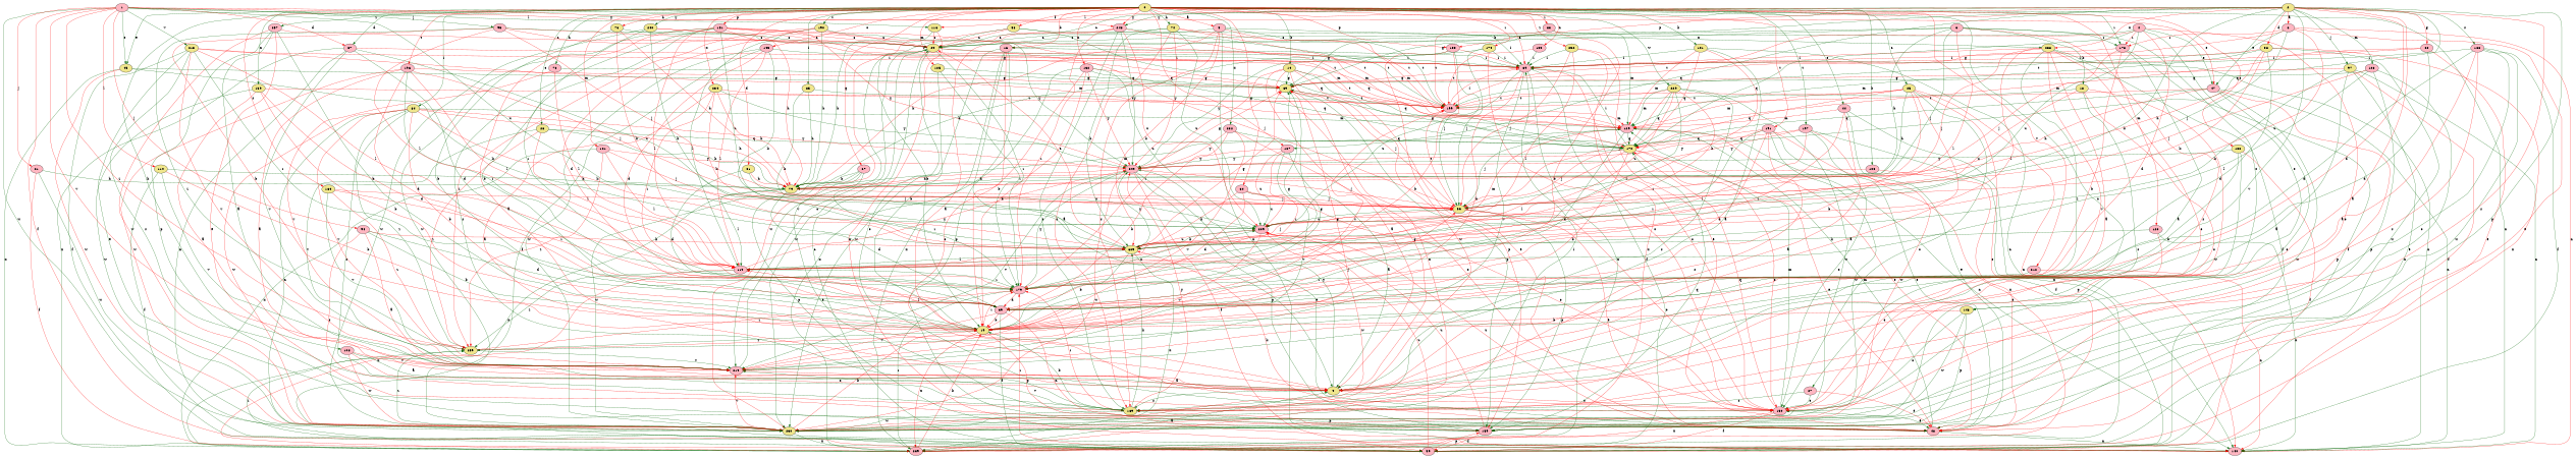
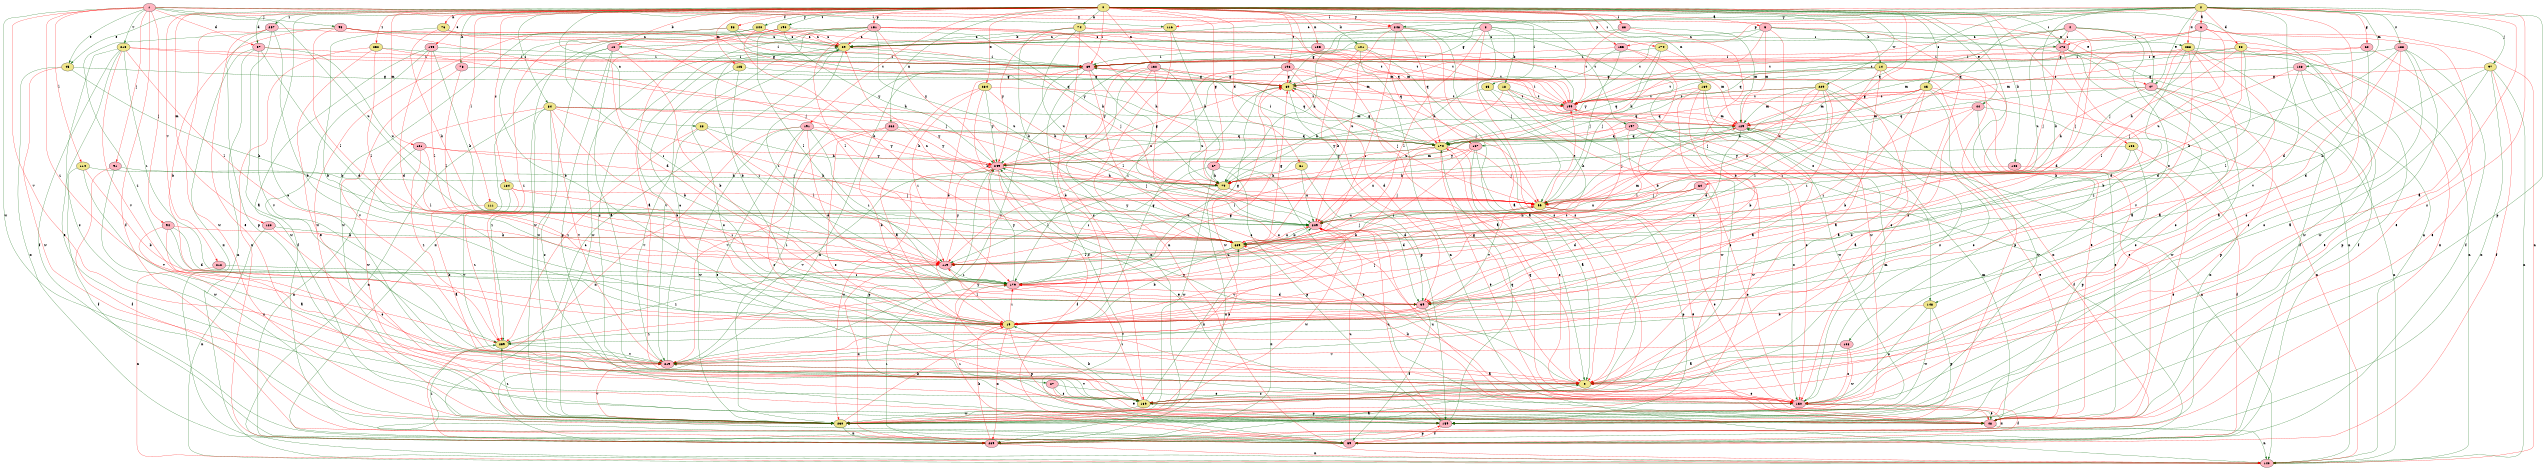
  strict digraph {
    node [fillcolor=lightpink style=filled]
    edge [color=red]
    0 [fillcolor=khaki]
    5
    14 [fillcolor=khaki]
    16
    25 [fillcolor=khaki]
    27
    28 [fillcolor=khaki]
    31 [fillcolor=khaki]
    37
    44
    45 [fillcolor=khaki]
    58 [fillcolor=khaki]
    64
    67
    74 [fillcolor=khaki]
    76 [fillcolor=khaki]
    78
    83
    84 [fillcolor=khaki]
    85 [fillcolor=khaki]
    89
    101 [fillcolor=khaki]
    103
    108
+   111 [fillcolor=khaki]
    120
    121
    125 [fillcolor=khaki]
    132
    135
    139 [fillcolor=khaki]
    140
    145
    151
    155
    167
    174 [fillcolor=khaki]
    178
    184 [fillcolor=khaki]
    186 [fillcolor=khaki]
    190 [fillcolor=khaki]
    191
    196
    197
    212
    229 [fillcolor=khaki]
    232
    234 [fillcolor=khaki]
    240 [fillcolor=khaki]
    248
    252 [fillcolor=khaki]
    257
    29 [fillcolor=khaki]
    n54 [fillcolor=khaki label=609]
    189 [fillcolor=khaki]
    238 [fillcolor=khaki]
    79 [fillcolor=khaki]
    199
    129
    9 [fillcolor=khaki]
    69 [fillcolor=khaki]
    159
    170 [fillcolor=khaki]
    48
    179
    239
    230 [fillcolor=khaki]
    19 [fillcolor=khaki]
    150
    219
    259 [fillcolor=khaki]
    119
    209
    39
    99 [fillcolor=khaki]
    249
    59
    1
    47
-   91 [label=21]
+   91
    94
    95
    114 [fillcolor=khaki]
    116 [fillcolor=khaki]
    213 [fillcolor=khaki]
    2 [fillcolor=khaki]
    6
    38 [fillcolor=khaki]
    68
    97 [fillcolor=khaki]
    128
    188
    3
    18 [fillcolor=khaki]
    148 [fillcolor=khaki]
    4
    0 -> 5 [label=a]
    0 -> 14 [color=darkgreen label=b]
    0 -> 16 [label=b]
    0 -> 25 [color=darkgreen label=c]
    0 -> 27 [color=darkgreen label=c]
    0 -> 28 [color=darkgreen label=c]
    0 -> 31 [label=d]
    0 -> 37 [color=darkgreen label=d]
    0 -> 44 [color=darkgreen label=e]
    0 -> 45 [color=darkgreen label=e]
    0 -> 58 [label=f]
    0 -> 64 [label=g]
    0 -> 67 [label=g]
    0 -> 74 [color=darkgreen label=h]
    0 -> 76 [label=h]
    0 -> 78 [color=darkgreen label=h]
    0 -> 83 [label=i]
    0 -> 84 [color=darkgreen label=i]
    0 -> 85 [color=darkgreen label=i]
    0 -> 89 [label=i]
    0 -> 101 [color=darkgreen label=k]
    0 -> 103 [color=darkgreen label=k]
    0 -> 108 [color=darkgreen label=k]
+   0 -> 111 [label=l]
    0 -> 120 [label=m]
    0 -> 121 [label=m]
    0 -> 125 [label=m]
    0 -> 132 [label=n]
    0 -> 135 [label=n]
    0 -> 139 [color=darkgreen label=n]
    0 -> 140 [color=darkgreen label=n]
    0 -> 145 [label=o]
    0 -> 151 [label=p]
    0 -> 155 [label=p]
    0 -> 167 [label=q]
    0 -> 174 [label=r]
    0 -> 178 [color=darkgreen label=r]
    0 -> 184 [label=s]
    0 -> 186 [label=s]
    0 -> 190 [color=darkgreen label=t]
    0 -> 191 [label=t]
    0 -> 196 [label=t]
    0 -> 197 [color=darkgreen label=t]
    0 -> 212 [label=v]
    0 -> 229 [color=darkgreen label=w]
    0 -> 232 [color=darkgreen label=x]
    0 -> 234 [label=x]
    0 -> 240 [color=darkgreen label=y]
    0 -> 248 [label=y]
    0 -> 252 [label=z]
    0 -> 257 [color=darkgreen label=z]
    5 -> 140 [color=darkgreen label=n]
    5 -> 29 [color=darkgreen label=c]
    5 -> n54 [label=k]
    5 -> 189 [label=s]
    5 -> 238 [color=darkgreen label=x]
    5 -> 79 [label=h]
    5 -> 199 [color=darkgreen label=t]
    5 -> 129 [label=m]
    14 -> 199 [label=t]
    14 -> 9 [label=a]
    14 -> 69 [color=darkgreen label=g]
    14 -> 159 [label=p]
    14 -> 170 [color=darkgreen label=q]
    14 -> 48 [label=e]
    14 -> 179 [label=r]
    14 -> 239 [label=x]
    16 -> 89 [color=darkgreen label=i]
    16 -> 9 [color=darkgreen label=a]
    16 -> 159 [color=darkgreen label=p]
    16 -> 239 [color=darkgreen label=x]
    16 -> 230 [color=darkgreen label=w]
    16 -> 19 [label=b]
    25 -> 140 [label=n]
    25 -> 79 [color=darkgreen label=h]
    25 -> 199 [label=t]
    25 -> 129 [label=m]
    25 -> 9 [label=a]
    25 -> 170 [label=q]
    25 -> 48 [label=e]
    25 -> 19 [label=b]
    25 -> 150 [color=darkgreen label=o]
    27 -> 189 [color=darkgreen label=s]
    27 -> 48 [label=e]
    27 -> 150 [color=darkgreen label=o]
    28 -> 79 [color=darkgreen label=h]
    28 -> 170 [color=darkgreen label=q]
    28 -> 219 [color=darkgreen label=v]
    28 -> 259 [label=z]
    28 -> 119 [label=l]
    31 -> 79 [label=h]
    31 -> 209 [color=darkgreen label=u]
    31 -> 39 [color=darkgreen label=d]
    37 -> 89 [label=i]
    37 -> 140 [color=darkgreen label=n]
    37 -> 239 [color=darkgreen label=x]
    37 -> 219 [color=darkgreen label=v]
    37 -> 209 [color=darkgreen label=u]
    37 -> 39 [color=darkgreen label=d]
    44 -> 129 [label=m]
    44 -> 9 [label=a]
    44 -> 48 [color=darkgreen label=e]
    44 -> 179 [label=r]
    44 -> 239 [color=darkgreen label=x]
    45 -> n54 [color=darkgreen label=k]
    45 -> 69 [color=darkgreen label=g]
    45 -> 239 [color=darkgreen label=x]
    45 -> 230 [label=w]
    58 -> 89 [color=darkgreen label=i]
    58 -> 29 [label=c]
    58 -> 170 [color=darkgreen label=q]
    58 -> 230 [label=w]
    58 -> 19 [color=darkgreen label=b]
    64 -> n54 [label=k]
    64 -> 150 [label=o]
    64 -> 209 [color=darkgreen label=u]
    64 -> 39 [label=d]
    64 -> 99 [label=j]
    67 -> 79 [color=darkgreen label=h]
    67 -> 159 [color=darkgreen label=p]
    67 -> 48 [color=darkgreen label=e]
    67 -> 179 [color=darkgreen label=r]
    67 -> 230 [color=darkgreen label=w]
    74 -> 29 [color=darkgreen label=c]
    74 -> n54 [color=darkgreen label=k]
    74 -> 189 [label=s]
    74 -> 199 [label=t]
    74 -> 129 [label=m]
    74 -> 209 [color=darkgreen label=u]
    74 -> 249 [label=y]
    76 -> 29 [color=darkgreen label=c]
    76 -> n54 [label=k]
    76 -> 79 [label=h]
    76 -> 19 [color=darkgreen label=b]
    78 -> 69 [color=darkgreen label=g]
    78 -> 219 [label=v]
    78 -> 119 [label=l]
    83 -> 29 [color=darkgreen label=c]
    83 -> 199 [label=t]
    83 -> 129 [color=darkgreen label=m]
    83 -> 19 [label=b]
    84 -> 140 [color=darkgreen label=n]
    84 -> n54 [label=k]
    84 -> 189 [color=darkgreen label=s]
    84 -> 79 [label=h]
    84 -> 129 [color=darkgreen label=m]
    84 -> 230 [label=w]
    84 -> 19 [label=b]
    84 -> 219 [label=v]
    84 -> 259 [color=darkgreen label=z]
    84 -> 249 [label=y]
    85 -> n54 [color=darkgreen label=k]
    85 -> 79 [color=darkgreen label=h]
    85 -> 199 [color=darkgreen label=t]
    89 -> 69 [label=g]
    89 -> 239 [color=darkgreen label=x]
    89 -> 19 [label=b]
    89 -> 150 [label=o]
    89 -> 219 [color=darkgreen label=v]
    89 -> 209 [color=darkgreen label=u]
    89 -> 59 [color=darkgreen label=f]
    101 -> 89 [color=darkgreen label=i]
    101 -> 140 [color=darkgreen label=n]
    101 -> n54 [label=k]
    101 -> 129 [label=m]
    101 -> 9 [color=darkgreen label=a]
    101 -> 170 [label=q]
    103 -> 79 [label=h]
    103 -> 48 [label=e]
    108 -> 9 [color=darkgreen label=a]
    108 -> 230 [label=w]
    108 -> 150 [label=o]
    108 -> 219 [label=v]
+   111 -> 9 [label=a]
+   111 -> 209 [color=darkgreen label=u]
    120 -> 140 [color=darkgreen label=n]
    120 -> n54 [color=darkgreen label=k]
    120 -> 150 [label=o]
    121 -> 239 [color=darkgreen label=x]
    121 -> 259 [label=z]
    121 -> 119 [label=l]
    121 -> 99 [label=j]
    121 -> 249 [label=y]
    125 -> 69 [color=darkgreen label=g]
    125 -> 179 [color=darkgreen label=r]
    125 -> 19 [color=darkgreen label=b]
    132 -> 69 [label=g]
    132 -> 170 [color=darkgreen label=q]
    132 -> 239 [color=darkgreen label=x]
    132 -> 19 [label=b]
    132 -> 150 [label=o]
    132 -> 209 [color=darkgreen label=u]
    132 -> 249 [label=y]
    135 -> 89 [color=darkgreen label=i]
    135 -> 199 [label=t]
    139 -> 199 [label=t]
    139 -> 9 [label=a]
    139 -> 230 [color=darkgreen label=w]
    139 -> 19 [label=b]
    139 -> 39 [label=d]
    145 -> 89 [color=darkgreen label=i]
    145 -> n54 [color=darkgreen label=k]
    145 -> 230 [color=darkgreen label=w]
    145 -> 119 [label=l]
    145 -> 39 [label=d]
    145 -> 59 [color=darkgreen label=f]
    151 -> 29 [label=c]
    151 -> 189 [color=darkgreen label=s]
    151 -> 79 [label=h]
    151 -> 199 [label=t]
    151 -> 129 [label=m]
    151 -> 9 [label=a]
    151 -> 230 [color=darkgreen label=w]
    151 -> 19 [color=darkgreen label=b]
    151 -> 119 [label=l]
    151 -> 209 [color=darkgreen label=u]
    151 -> 249 [label=y]
    155 -> 89 [label=i]
    155 -> 79 [color=darkgreen label=h]
    155 -> 230 [label=w]
    155 -> 19 [label=b]
    155 -> 99 [color=darkgreen label=j]
    167 -> 9 [color=darkgreen label=a]
    167 -> 179 [label=r]
    167 -> 219 [color=darkgreen label=v]
    167 -> 209 [label=u]
    167 -> 249 [label=y]
    174 -> 89 [color=darkgreen label=i]
    174 -> 150 [label=o]
    174 -> 99 [color=darkgreen label=j]
    174 -> 249 [color=darkgreen label=y]
    178 -> 89 [label=i]
    178 -> 9 [color=darkgreen label=a]
    178 -> 19 [label=b]
    178 -> 99 [label=j]
    178 -> 59 [color=darkgreen label=f]
    184 -> 179 [label=r]
    184 -> 219 [color=darkgreen label=v]
    184 -> 259 [label=z]
    184 -> 99 [label=j]
    186 -> 159 [color=darkgreen label=p]
    186 -> 19 [color=darkgreen label=b]
    186 -> 249 [color=darkgreen label=y]
    186 -> 59 [label=f]
    190 -> 29 [label=c]
    190 -> 79 [color=darkgreen label=h]
    190 -> 259 [label=z]
    190 -> 119 [color=darkgreen label=l]
    190 -> 39 [label=d]
    190 -> 249 [color=darkgreen label=y]
    191 -> 189 [label=s]
    191 -> 170 [label=q]
    191 -> 48 [color=darkgreen label=e]
    191 -> 179 [color=darkgreen label=r]
    191 -> 239 [label=x]
    191 -> 230 [color=darkgreen label=w]
    191 -> 39 [label=d]
    191 -> 249 [label=y]
    196 -> 9 [label=a]
    196 -> 69 [label=g]
    196 -> 179 [color=darkgreen label=r]
    196 -> 230 [label=w]
    196 -> 119 [label=l]
    196 -> 39 [label=d]
    196 -> 99 [label=j]
    197 -> 170 [label=q]
    197 -> 230 [label=w]
    197 -> 150 [color=darkgreen label=o]
    197 -> 119 [label=l]
    197 -> 249 [label=y]
    197 -> 59 [color=darkgreen label=f]
    212 -> 140 [label=n]
    212 -> 179 [color=darkgreen label=r]
    229 -> 189 [color=darkgreen label=s]
    229 -> 199 [label=t]
    229 -> 129 [color=darkgreen label=m]
    229 -> 170 [color=darkgreen label=q]
    229 -> 179 [label=r]
    229 -> 230 [color=darkgreen label=w]
    229 -> 119 [color=darkgreen label=l]
    229 -> 209 [label=u]
    229 -> 99 [label=j]
    232 -> 170 [color=darkgreen label=q]
    232 -> 19 [label=b]
    232 -> 150 [label=o]
    232 -> 219 [label=v]
    232 -> 249 [label=y]
    234 -> n54 [label=k]
    234 -> 79 [label=h]
    234 -> 199 [label=t]
    234 -> 9 [label=a]
    234 -> 179 [label=r]
    234 -> 249 [color=darkgreen label=y]
    240 -> 29 [label=c]
-   240 -> n54 [color=darkgreen label=k]
+   240 -> n54 [label=k]
    240 -> 199 [label=t]
    240 -> 179 [color=darkgreen label=r]
    240 -> 230 [color=darkgreen label=w]
    248 -> 29 [label=c]
    248 -> 189 [color=darkgreen label=s]
    248 -> 199 [color=darkgreen label=t]
    248 -> 9 [label=a]
    248 -> 170 [label=q]
    248 -> 179 [label=r]
    248 -> 209 [label=u]
    248 -> 249 [color=darkgreen label=y]
    252 -> 89 [color=darkgreen label=i]
    252 -> 48 [label=e]
    252 -> 239 [label=x]
    252 -> 119 [label=l]
    252 -> 99 [label=j]
    257 -> 29 [label=c]
    257 -> 9 [color=darkgreen label=a]
    257 -> 159 [color=darkgreen label=p]
    257 -> 48 [label=e]
    257 -> 230 [label=w]
    257 -> 19 [color=darkgreen label=b]
    29 -> 89 [color=darkgreen label=i]
    29 -> 179 [color=darkgreen label=r]
    29 -> 230 [color=darkgreen label=w]
    29 -> 150 [color=darkgreen label=o]
    29 -> 219 [color=darkgreen label=v]
    29 -> 99 [label=j]
    n54 -> 29 [label=c]
    n54 -> 129 [label=m]
    n54 -> 69 [label=g]
    n54 -> 239 [color=darkgreen label=x]
    n54 -> 19 [color=darkgreen label=b]
    n54 -> 119 [color=darkgreen label=l]
    n54 -> 209 [label=u]
    n54 -> 99 [label=j]
    n54 -> 249 [color=darkgreen label=y]
    189 -> n54 [color=darkgreen label=k]
    189 -> 159 [color=darkgreen label=p]
    189 -> 179 [label=r]
    189 -> 230 [color=darkgreen label=w]
    189 -> 19 [color=darkgreen label=b]
    189 -> 219 [color=darkgreen label=v]
    189 -> 249 [label=y]
    238 -> 89 [label=i]
    238 -> 140 [color=darkgreen label=n]
    238 -> 9 [label=a]
    238 -> 150 [label=o]
    238 -> 219 [label=v]
    238 -> 259 [color=darkgreen label=z]
    238 -> 119 [label=l]
    238 -> 99 [label=j]
    238 -> 59 [color=darkgreen label=f]
    79 -> 129 [color=darkgreen label=m]
    79 -> 239 [color=darkgreen label=x]
    79 -> 119 [color=darkgreen label=l]
    79 -> 39 [color=darkgreen label=d]
    79 -> 99 [label=j]
    199 -> 89 [label=i]
    199 -> 129 [label=m]
    129 -> 140 [color=darkgreen label=n]
    129 -> 170 [color=darkgreen label=q]
    129 -> 48 [label=e]
    129 -> 39 [color=darkgreen label=d]
    129 -> 99 [color=darkgreen label=j]
    9 -> 189 [color=darkgreen label=s]
    9 -> 69 [label=g]
    9 -> 150 [label=o]
    9 -> 249 [color=darkgreen label=y]
    69 -> 199 [label=t]
    69 -> 159 [color=darkgreen label=p]
    69 -> 99 [label=j]
    159 -> 170 [color=darkgreen label=q]
    159 -> 209 [label=u]
    159 -> 59 [label=f]
    170 -> 89 [color=darkgreen label=i]
    170 -> 69 [color=darkgreen label=g]
    170 -> 48 [label=e]
    170 -> 19 [label=b]
    170 -> 150 [label=o]
    170 -> 119 [label=l]
    170 -> 99 [label=j]
    170 -> 249 [color=darkgreen label=y]
    48 -> 140 [color=darkgreen label=n]
    48 -> n54 [label=k]
    48 -> 129 [color=darkgreen label=m]
    48 -> 209 [label=u]
    179 -> 69 [color=darkgreen label=g]
    179 -> 209 [color=darkgreen label=u]
    179 -> 39 [label=d]
    179 -> 249 [color=darkgreen label=y]
-   39 -> 140 [label=n]
+   239 -> 140 [label=n]
    239 -> 9 [color=darkgreen label=a]
    239 -> 179 [color=darkgreen label=r]
    239 -> 19 [label=b]
    230 -> 89 [color=darkgreen label=i]
    230 -> 239 [color=darkgreen label=x]
    230 -> 19 [label=b]
    230 -> 219 [label=v]
    230 -> 259 [color=darkgreen label=z]
    19 -> 199 [label=t]
    19 -> 69 [color=darkgreen label=g]
    19 -> 159 [label=p]
    19 -> 179 [label=r]
    19 -> 239 [label=x]
    19 -> 259 [color=darkgreen label=z]
    19 -> 119 [label=l]
    19 -> 99 [label=j]
    150 -> 129 [color=darkgreen label=m]
    150 -> 170 [label=q]
    150 -> 48 [color=darkgreen label=e]
    150 -> 239 [label=x]
    150 -> 59 [label=f]
    219 -> 29 [color=darkgreen label=c]
    219 -> 9 [label=a]
    259 -> 69 [label=g]
-   259 -> 179 [label=r]
    259 -> 219 [color=darkgreen label=v]
    119 -> 179 [color=darkgreen label=r]
    119 -> 239 [label=x]
    119 -> 259 [color=darkgreen label=z]
    119 -> 249 [label=y]
    209 -> n54 [color=darkgreen label=k]
    209 -> 230 [label=w]
    209 -> 219 [label=v]
    39 -> 19 [label=b]
    39 -> 219 [label=v]
    39 -> 59 [color=darkgreen label=f]
    99 -> 199 [label=t]
    99 -> 159 [color=darkgreen label=p]
    99 -> 48 [label=e]
    99 -> 150 [label=o]
    99 -> 209 [color=darkgreen label=u]
    249 -> 79 [label=h]
    249 -> 69 [label=g]
    249 -> 159 [color=darkgreen label=p]
    249 -> 48 [color=darkgreen label=e]
    249 -> 230 [label=w]
    249 -> 219 [color=darkgreen label=v]
    249 -> 99 [label=j]
    249 -> 59 [label=f]
    59 -> 29 [color=darkgreen label=c]
    59 -> 159 [label=p]
    59 -> 179 [label=r]
    59 -> 259 [color=darkgreen label=z]
    59 -> 209 [label=u]
    1 -> 37 [label=d]
    1 -> 45 [color=darkgreen label=e]
    1 -> 248 [label=y]
    1 -> 230 [color=darkgreen label=w]
    1 -> 219 [label=v]
    1 -> 259 [label=z]
    1 -> 209 [color=darkgreen label=u]
    1 -> 59 [label=f]
    1 -> 47 [label=e]
    1 -> 91 [label=j]
    1 -> 94 [label=j]
    1 -> 95 [color=darkgreen label=j]
    1 -> 114 [label=l]
    1 -> 116 [color=darkgreen label=l]
    1 -> 213 [color=darkgreen label=v]
    47 -> 140 [color=darkgreen label=n]
    47 -> 79 [label=h]
    47 -> 199 [label=t]
    47 -> 159 [label=p]
    47 -> 170 [color=darkgreen label=q]
    47 -> 230 [color=darkgreen label=w]
    47 -> 150 [color=darkgreen label=o]
    91 -> 79 [color=darkgreen label=h]
    91 -> 230 [color=darkgreen label=w]
    91 -> 59 [label=f]
    94 -> n54 [label=k]
    94 -> 189 [label=s]
    94 -> 9 [label=a]
    94 -> 19 [color=darkgreen label=b]
    94 -> 39 [color=darkgreen label=d]
    95 -> 89 [label=i]
    95 -> 29 [color=darkgreen label=c]
    95 -> 69 [label=g]
    95 -> 19 [label=b]
    95 -> 259 [color=darkgreen label=z]
    95 -> 119 [label=l]
    95 -> 99 [label=j]
    114 -> 79 [color=darkgreen label=h]
    114 -> 19 [label=b]
    114 -> 219 [color=darkgreen label=v]
    114 -> 59 [color=darkgreen label=f]
    116 -> 140 [label=n]
    116 -> 29 [label=c]
    116 -> 79 [color=darkgreen label=h]
    213 -> 89 [label=i]
    213 -> 189 [color=darkgreen label=s]
    213 -> 129 [label=m]
    213 -> 48 [color=darkgreen label=e]
    213 -> 179 [color=darkgreen label=r]
    213 -> 219 [label=v]
    213 -> 119 [label=l]
    213 -> 59 [color=darkgreen label=f]
    2 -> 155 [label=p]
    2 -> 167 [color=darkgreen label=q]
    2 -> 248 [color=darkgreen label=y]
    2 -> 29 [color=darkgreen label=c]
    2 -> n54 [color=darkgreen label=k]
    2 -> 189 [label=s]
    2 -> 238 [label=x]
    2 -> 9 [label=a]
    2 -> 69 [color=darkgreen label=g]
    2 -> 159 [color=darkgreen label=p]
    2 -> 170 [color=darkgreen label=q]
    2 -> 219 [color=darkgreen label=v]
    2 -> 39 [label=d]
    2 -> 47 [color=darkgreen label=e]
    2 -> 116 [label=l]
    2 -> 6 [label=a]
    2 -> 38 [label=d]
    2 -> 68 [label=g]
    2 -> 97 [color=darkgreen label=j]
    2 -> 128 [color=darkgreen label=m]
    2 -> 188 [color=darkgreen label=s]
    6 -> 140 [label=n]
    6 -> 178 [label=r]
    6 -> 199 [color=darkgreen label=t]
    6 -> 69 [label=g]
    6 -> 48 [label=e]
    6 -> 209 [label=u]
    6 -> 99 [color=darkgreen label=j]
    38 -> 89 [label=i]
    38 -> n54 [label=k]
    38 -> 79 [label=h]
    38 -> 129 [color=darkgreen label=m]
    38 -> 239 [label=x]
    38 -> 230 [color=darkgreen label=w]
    38 -> 39 [color=darkgreen label=d]
    68 -> 89 [label=i]
    68 -> 129 [label=m]
    68 -> 48 [label=e]
    68 -> 39 [color=darkgreen label=d]
    97 -> 140 [color=darkgreen label=n]
    97 -> n54 [color=darkgreen label=k]
    97 -> 9 [color=darkgreen label=a]
    97 -> 69 [label=g]
    97 -> 239 [color=darkgreen label=x]
    97 -> 59 [label=f]
    128 -> 69 [color=darkgreen label=g]
    128 -> 159 [color=darkgreen label=p]
    128 -> 48 [color=darkgreen label=e]
    128 -> 119 [color=darkgreen label=l]
    128 -> 99 [label=j]
    188 -> 89 [color=darkgreen label=i]
    188 -> 189 [label=s]
    188 -> 9 [label=a]
    188 -> 230 [color=darkgreen label=w]
    188 -> 150 [color=darkgreen label=o]
    188 -> 39 [color=darkgreen label=d]
    188 -> 59 [color=darkgreen label=f]
    3 -> 16 [color=darkgreen label=b]
    3 -> 178 [color=darkgreen label=r]
    3 -> 189 [label=s]
    3 -> 79 [color=darkgreen label=h]
    3 -> 69 [color=darkgreen label=g]
    3 -> 119 [label=l]
    3 -> 99 [color=darkgreen label=j]
    3 -> 18 [color=darkgreen label=b]
    3 -> 148 [color=darkgreen label=o]
    18 -> 189 [color=darkgreen label=s]
    18 -> 199 [color=darkgreen label=t]
    18 -> 230 [label=w]
    18 -> 150 [label=o]
    18 -> 209 [label=u]
    148 -> 159 [color=darkgreen label=p]
    148 -> 230 [color=darkgreen label=w]
    148 -> 19 [label=b]
    148 -> 150 [color=darkgreen label=o]
    4 -> 178 [label=r]
    4 -> 29 [color=darkgreen label=c]
    4 -> 199 [label=t]
    4 -> 170 [color=darkgreen label=q]
    4 -> 150 [label=o]
    4 -> 209 [color=darkgreen label=u]
    4 -> 39 [label=d]
    4 -> 47 [color=darkgreen label=e]
    4 -> 148 [color=darkgreen label=o]
  }
